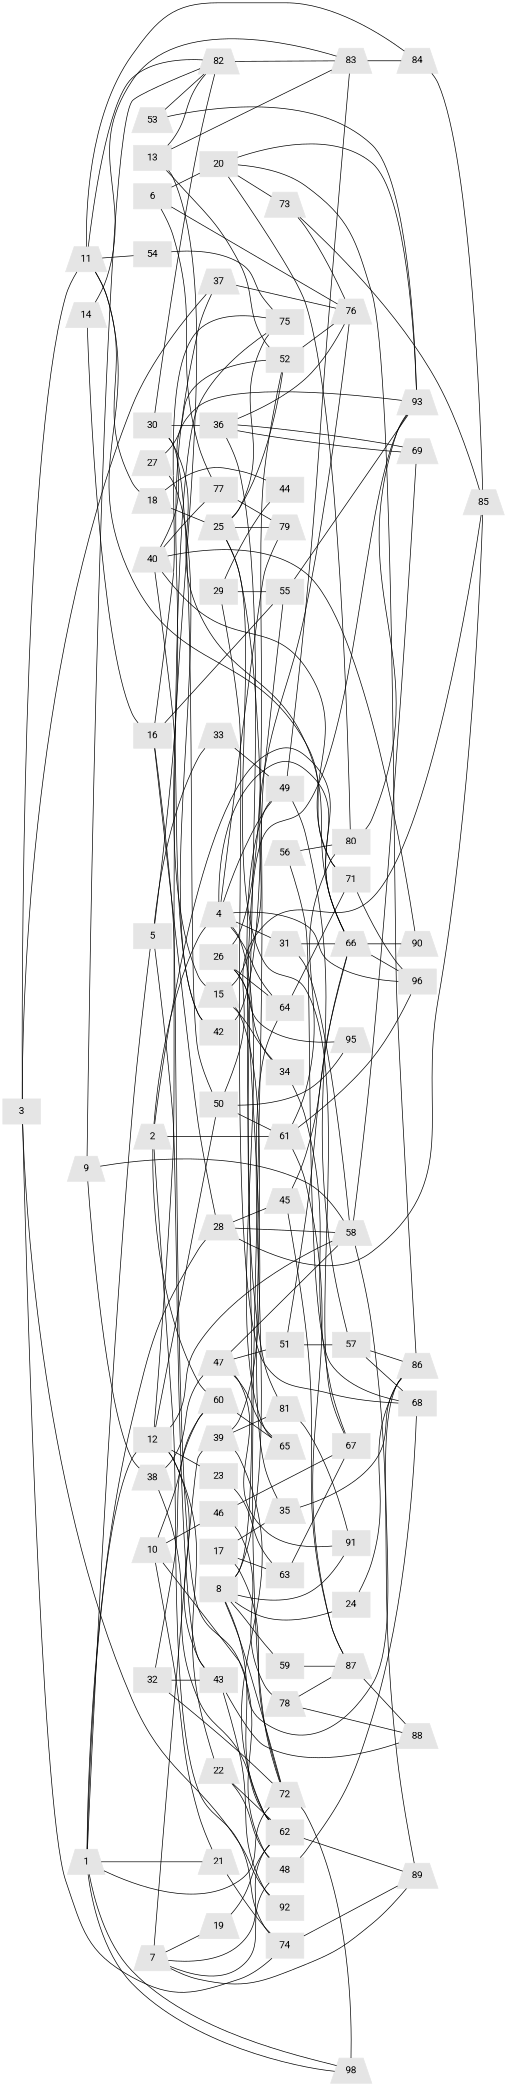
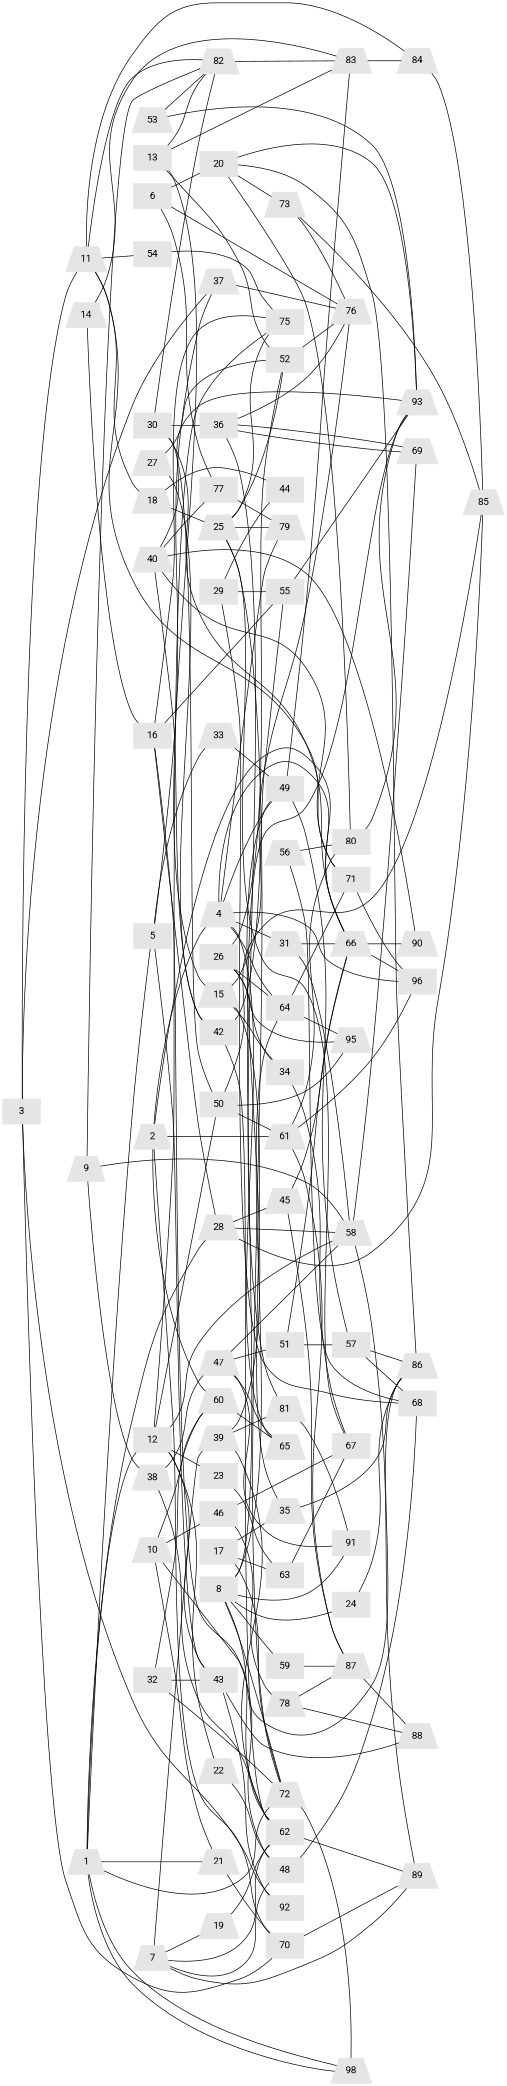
  graph {
    fontname=Roboto
    rankdir=LR
    node [color=gray90 fontname=Roboto shape=trapezium style=filled]
    edge [fontname=Roboto]
    5 [shape=box]
    1
    12 [shape=box]
    21
    28
    72
    n7 [label=98]
    37
    33
    43 [shape=box]
    58
    22
    23 [shape=box]
    50 [shape=box]
    75 [shape=box]
-   70 [shape=box label=74]
+   70 [shape=box]
    45
    85
    2
    4
    60
    61
    66
    31
    49 [shape=box]
    64 [shape=box]
    65
    79
    96 [shape=box]
    80 [shape=box]
    87
    90
    89
    3 [shape=box]
    11
    92 [shape=box]
    82
    18
    54 [shape=box]
    71 [shape=box]
    84
    76
    83
    57 [shape=box]
    95
    88
    6 [shape=box]
    20 [shape=box]
    77 [shape=box]
    93
    86
    73
    7
    19
    39
    48 [shape=box]
    62 [shape=box]
    81
    68 [shape=box]
    8 [shape=box]
    24 [shape=box]
    59 [shape=box]
    91 [shape=box]
    9
    38
    47
    69
    10
    46 [shape=box]
    67 [shape=box]
    78
    25
    44 [shape=box]
    63 [shape=box]
    13 [shape=box]
    15
    52 [shape=box]
    34 [shape=box]
    35
    14
    16 [shape=box]
    55 [shape=box]
    17 [shape=box]
    26 [shape=box]
    27
    42 [shape=box]
    29 [shape=box]
    30 [shape=box]
    36 [shape=box]
    32 [shape=box]
    51 [shape=box]
    40
    53
    56
    5 -- 37
    5 -- 33
    5 -- 43
    1 -- 5
    1 -- 12
    1 -- 21
    1 -- 28
    1 -- 72
    1 -- n7
    1 -- n7
    12 -- 43
    12 -- 58
    12 -- 22
    12 -- 23
    12 -- 50
    12 -- 75
    21 -- 70
    28 -- 58
    28 -- 45
    28 -- 85
    72 -- n7
    37 -- 76
    33 -- 49
    43 -- 92
    43 -- 88
    58 -- 89
    58 -- 69
    22 -- 48
    23 -- 63
    50 -- 85
    50 -- 61
    50 -- 95
    70 -- 89
    45 -- 66
    45 -- 87
    2 -- 70
    2 -- 4
    2 -- 60
    2 -- 61
    2 -- 66
    4 -- 66
    4 -- 31
    4 -- 49
    4 -- 64
    4 -- 65
    4 -- 79
    4 -- 96
    60 -- 65
    61 -- 96
    61 -- 80
    61 -- 87
    66 -- 96
    66 -- 90
    31 -- 58
    31 -- 66
    49 -- 83
    49 -- 57
    64 -- 71
+   64 -- 95
    80 -- 93
    87 -- 88
    3 -- 37
    3 -- 70
    3 -- 11
    3 -- 92
    11 -- 82
    11 -- 18
    11 -- 54
    11 -- 71
    11 -- 84
    82 -- 83
    18 -- 25
    18 -- 44
    54 -- 75
    71 -- 96
    84 -- 85
    83 -- 84
    57 -- 86
    57 -- 68
    6 -- 76
    6 -- 20
    6 -- 77
    20 -- 80
    20 -- 93
    20 -- 86
    20 -- 73
    77 -- 79
    73 -- 85
    73 -- 76
    7 -- 89
    7 -- 19
    7 -- 39
    7 -- 48
    7 -- 62
    19 -- 62
    39 -- 49
    39 -- 62
    39 -- 81
    48 -- 68
    62 -- 89
    81 -- 91
    8 -- 72
    8 -- 64
    8 -- 93
    8 -- 62
    8 -- 24
    8 -- 59
    8 -- 91
    24 -- 86
    59 -- 87
    9 -- 58
    9 -- 82
    9 -- 38
    38 -- 62
    38 -- 47
    47 -- 58
    47 -- 65
    47 -- 91
    47 -- 51
    10 -- 21
    10 -- 60
    10 -- 86
    10 -- 46
    46 -- 67
    46 -- 78
    78 -- 87
    78 -- 88
    25 -- 72
    25 -- 75
    25 -- 79
    25 -- 67
    25 -- 52
    63 -- 67
    13 -- 82
    13 -- 83
    13 -- 15
    13 -- 52
    15 -- 76
    15 -- 34
    15 -- 35
    52 -- 76
    34 -- 67
    35 -- 86
    14 -- 83
    14 -- 16
    16 -- 28
    16 -- 75
    16 -- 48
    16 -- 55
    55 -- 93
    17 -- 72
    17 -- 63
    17 -- 35
    26 -- 64
    26 -- 95
    26 -- 52
    26 -- 34
    27 -- 52
    27 -- 42
-   22 -- 62
+   42 -- 62
    42 -- 55
    29 -- 68
    29 -- 44
    29 -- 55
    30 -- 50
    30 -- 66
    30 -- 82
    30 -- 36
    36 -- 76
    36 -- 81
    36 -- 69
    36 -- 69
    32 -- 72
    32 -- 43
    32 -- 60
    51 -- 66
    51 -- 57
    40 -- 90
    40 -- 71
    40 -- 77
    40 -- 93
    40 -- 42
    53 -- 82
    53 -- 93
    56 -- 80
    56 -- 68
  }
